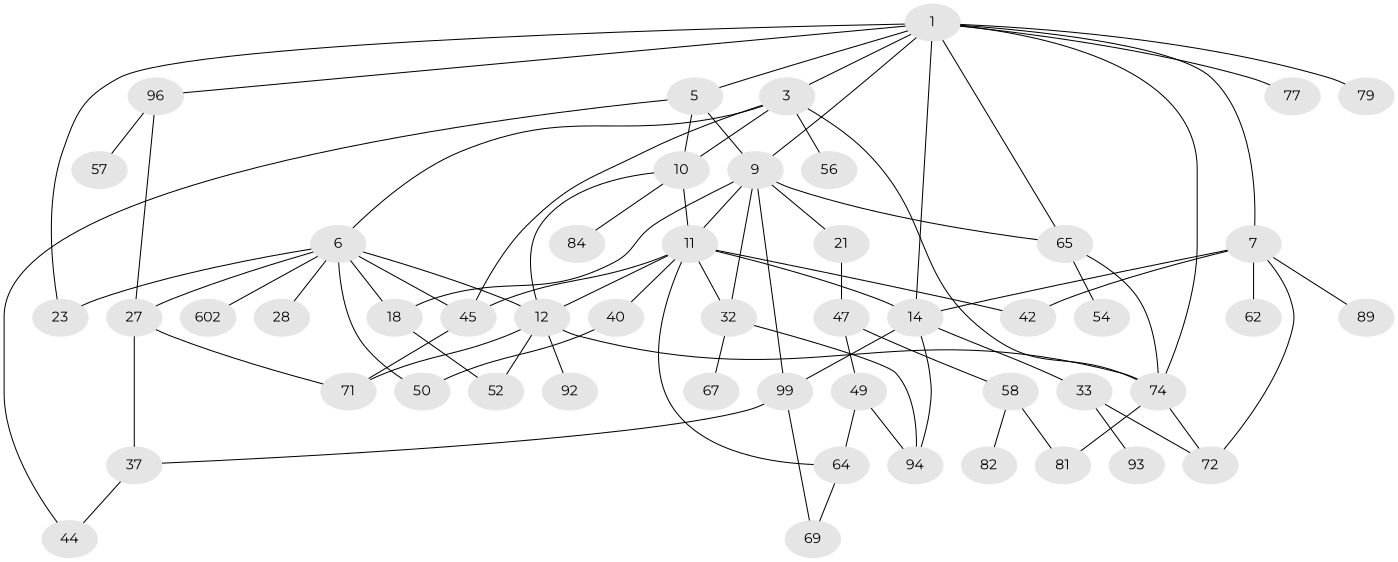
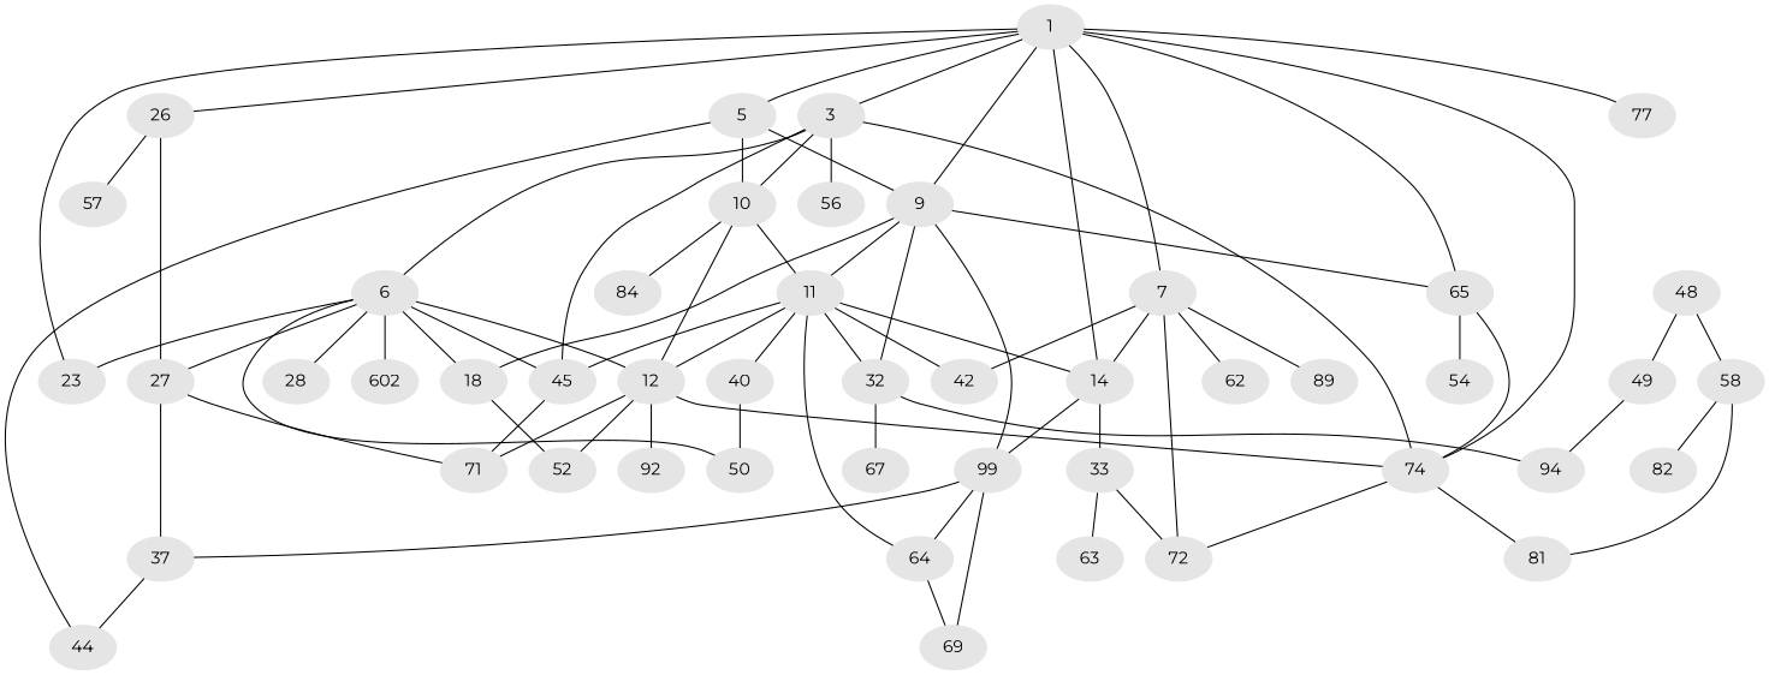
  graph {
    fontname=Montserrat
    node [color=gray90 fontname=Montserrat style=filled]
    edge [fontname=Montserrat]
    1 [super="+2+3"]
    n2 [label=3 super="+8+90+105"]
    5 [super="+97"]
    7 [super="+24+15"]
    9 [super="+13"]
    14 [super="+20"]
    23
    n8 [label=65]
-   26 [label=96]
+   26
    n10 [label=74 super="+91+36"]
    n11 [label=77]
-   79
    6 [super="+35+16"]
    10 [super="+85+38"]
    n15 [label=45 super="+73"]
    n16 [label=56]
    44
    42 [super="+77"]
    62
    72 [super="+83+100"]
    89
    11 [super="+47+22"]
    18 [super="+41+59"]
    n24 [label=99]
-   21
    32 [super="+78"]
    33 [super="+39"]
    94 [super="+103"]
    54
    27 [super="+51"]
    57
    81
    12 [super="+17"]
    28
    50
    n36 [label=602]
    84
    71
    52 [super="+98"]
    92
    37 [super="+99+74"]
-   48 [super="+60+56" label=47]
+   48 [super="+60+56"]
    49 [super="+86"]
    58 [super="+65"]
    40
    64 [super="+76+68"]
    69
    67
-   93
+   93 [label=63]
    82
    1 -- n2
    1 -- 5
    1 -- 7
    1 -- 9
    1 -- 14
    1 -- 23
    1 -- n8
    1 -- 26
    1 -- n10
    1 -- n11
-   1 -- 79
    n2 -- n10
    n2 -- 6
    n2 -- 10
    n2 -- n15
    n2 -- n16
    5 -- 9
    5 -- 10
    5 -- 44
    7 -- 14
    7 -- 42
    7 -- 62
    7 -- 72
    7 -- 89
    9 -- n8
    9 -- 11
    9 -- 18
    9 -- n24
-   9 -- 21
    9 -- 32
    14 -- n24
    14 -- 33
-   14 -- 94
    n8 -- n10
    n8 -- 54
    26 -- 27
    26 -- 57
    n10 -- 72
    n10 -- 81
    6 -- 23
    6 -- n15
    6 -- 18
    6 -- 27
    6 -- 12
    6 -- 28
    6 -- 50
    6 -- n36
    10 -- 11
    10 -- 12
    10 -- 84
    n15 -- 71
    11 -- 14
    11 -- n15
    11 -- 42
    11 -- 32
    11 -- 12 [weight=2]
    11 -- 40
    11 -- 64
    18 -- 52
    n24 -- 37
    n24 -- 69
-   21 -- 48
    32 -- 94
    32 -- 67
    33 -- 72
    33 -- 93
    27 -- 71
    27 -- 37
    12 -- n10
    12 -- 71
    12 -- 52
    12 -- 92
    37 -- 44
    48 -- 49
    48 -- 58
    49 -- 94
-   49 -- 64
+   n24 -- 64
    58 -- 81
    58 -- 82
    40 -- 50
    64 -- 69
  }
